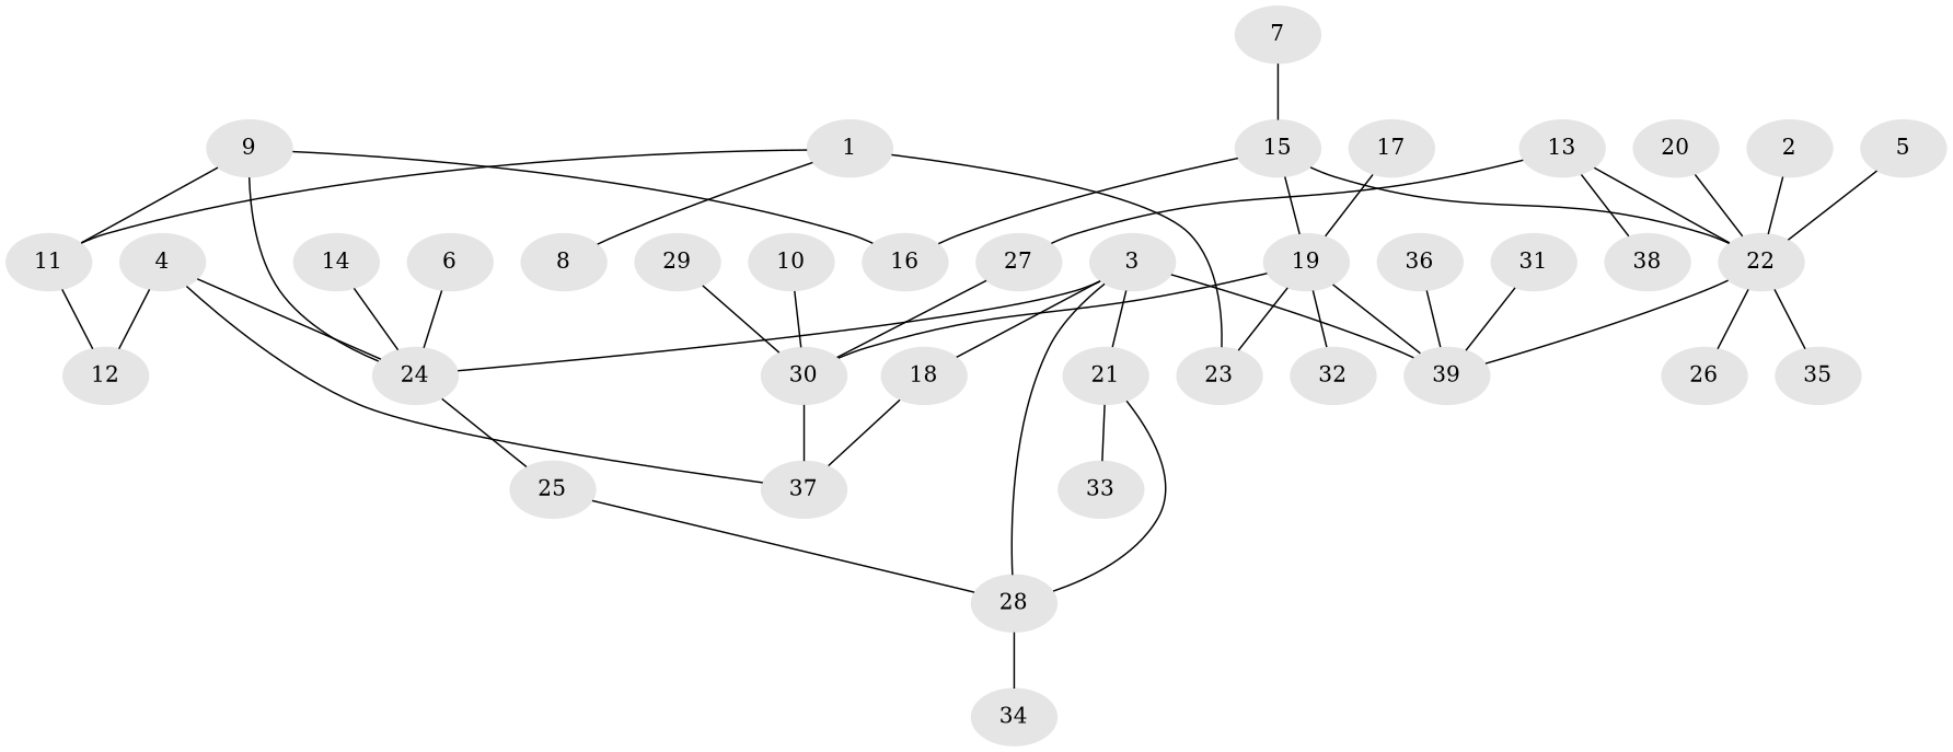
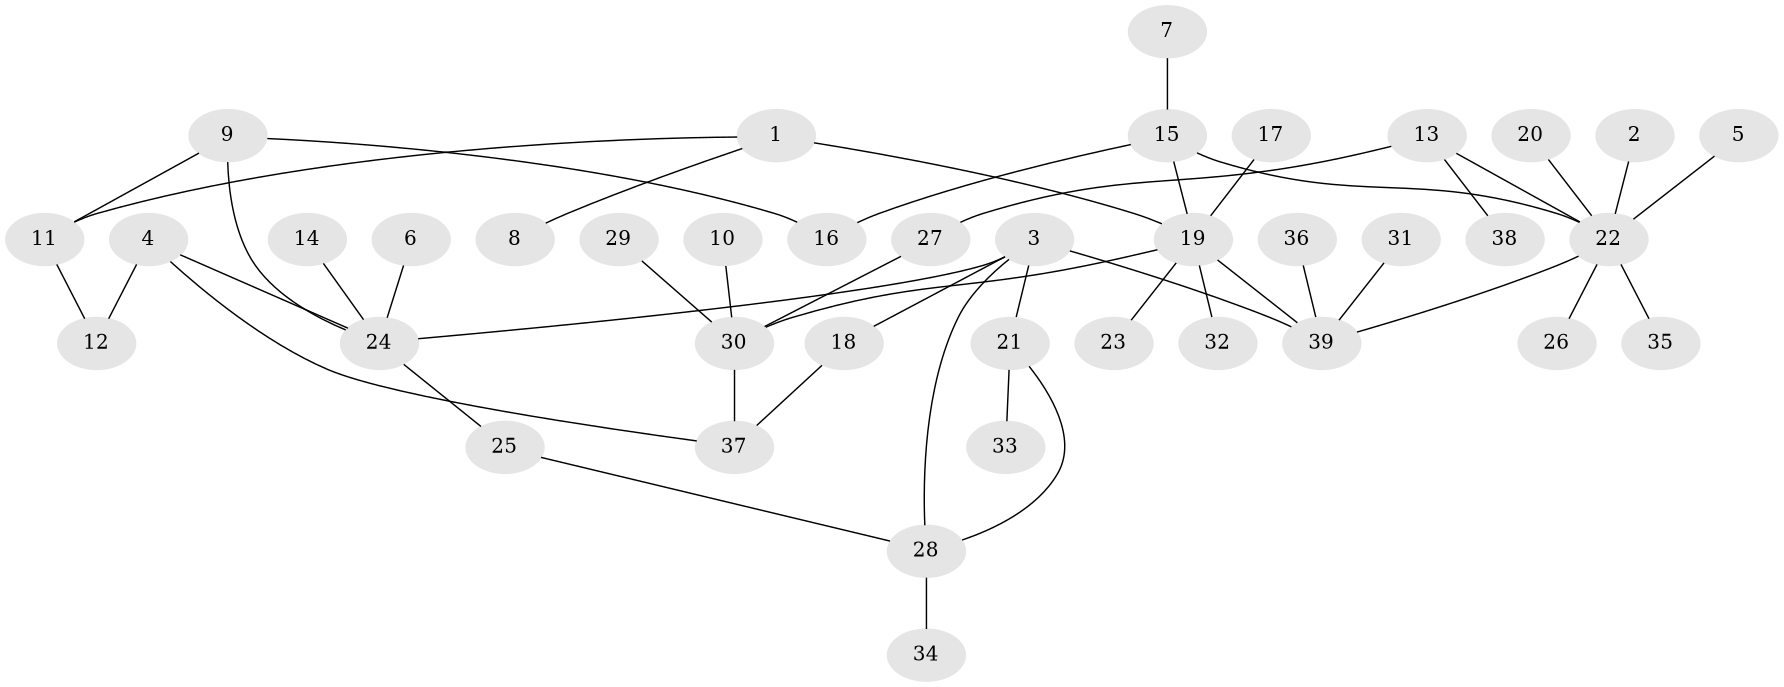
  graph {
    node [color=gray90 style=filled]
    edge [weight=1.0]
    1
    8
    11
    19
    12
    39
    30
    23
    32
    2
    22
    26
    35
    3
    18
    21
    24
    28
    37
    33
    25
    27
    34
    4
    5
    6
    7
    15
    16
    9
    10
    13
    38
    14
    17
    20
    29
    31
    36
    1 -- 8
    1 -- 11
-   1 -- 23
+   1 -- 19
    11 -- 12
    19 -- 39
    19 -- 30
    19 -- 23
    19 -- 32
    30 -- 37
    2 -- 22
    22 -- 39
    22 -- 26
    22 -- 35
    3 -- 39
    3 -- 18
    3 -- 21
    3 -- 24
    3 -- 28
    18 -- 37
    21 -- 28
    21 -- 33
    24 -- 25
    28 -- 34
    25 -- 28
    27 -- 30
    4 -- 12
    4 -- 24
    4 -- 37
    5 -- 22
    6 -- 24
    7 -- 15
    15 -- 19
    15 -- 22
    15 -- 16
    9 -- 11
    9 -- 24
    9 -- 16
    10 -- 30
    13 -- 22
    13 -- 27
    13 -- 38
    14 -- 24
    17 -- 19
    20 -- 22
    29 -- 30
    31 -- 39
    36 -- 39
  }
